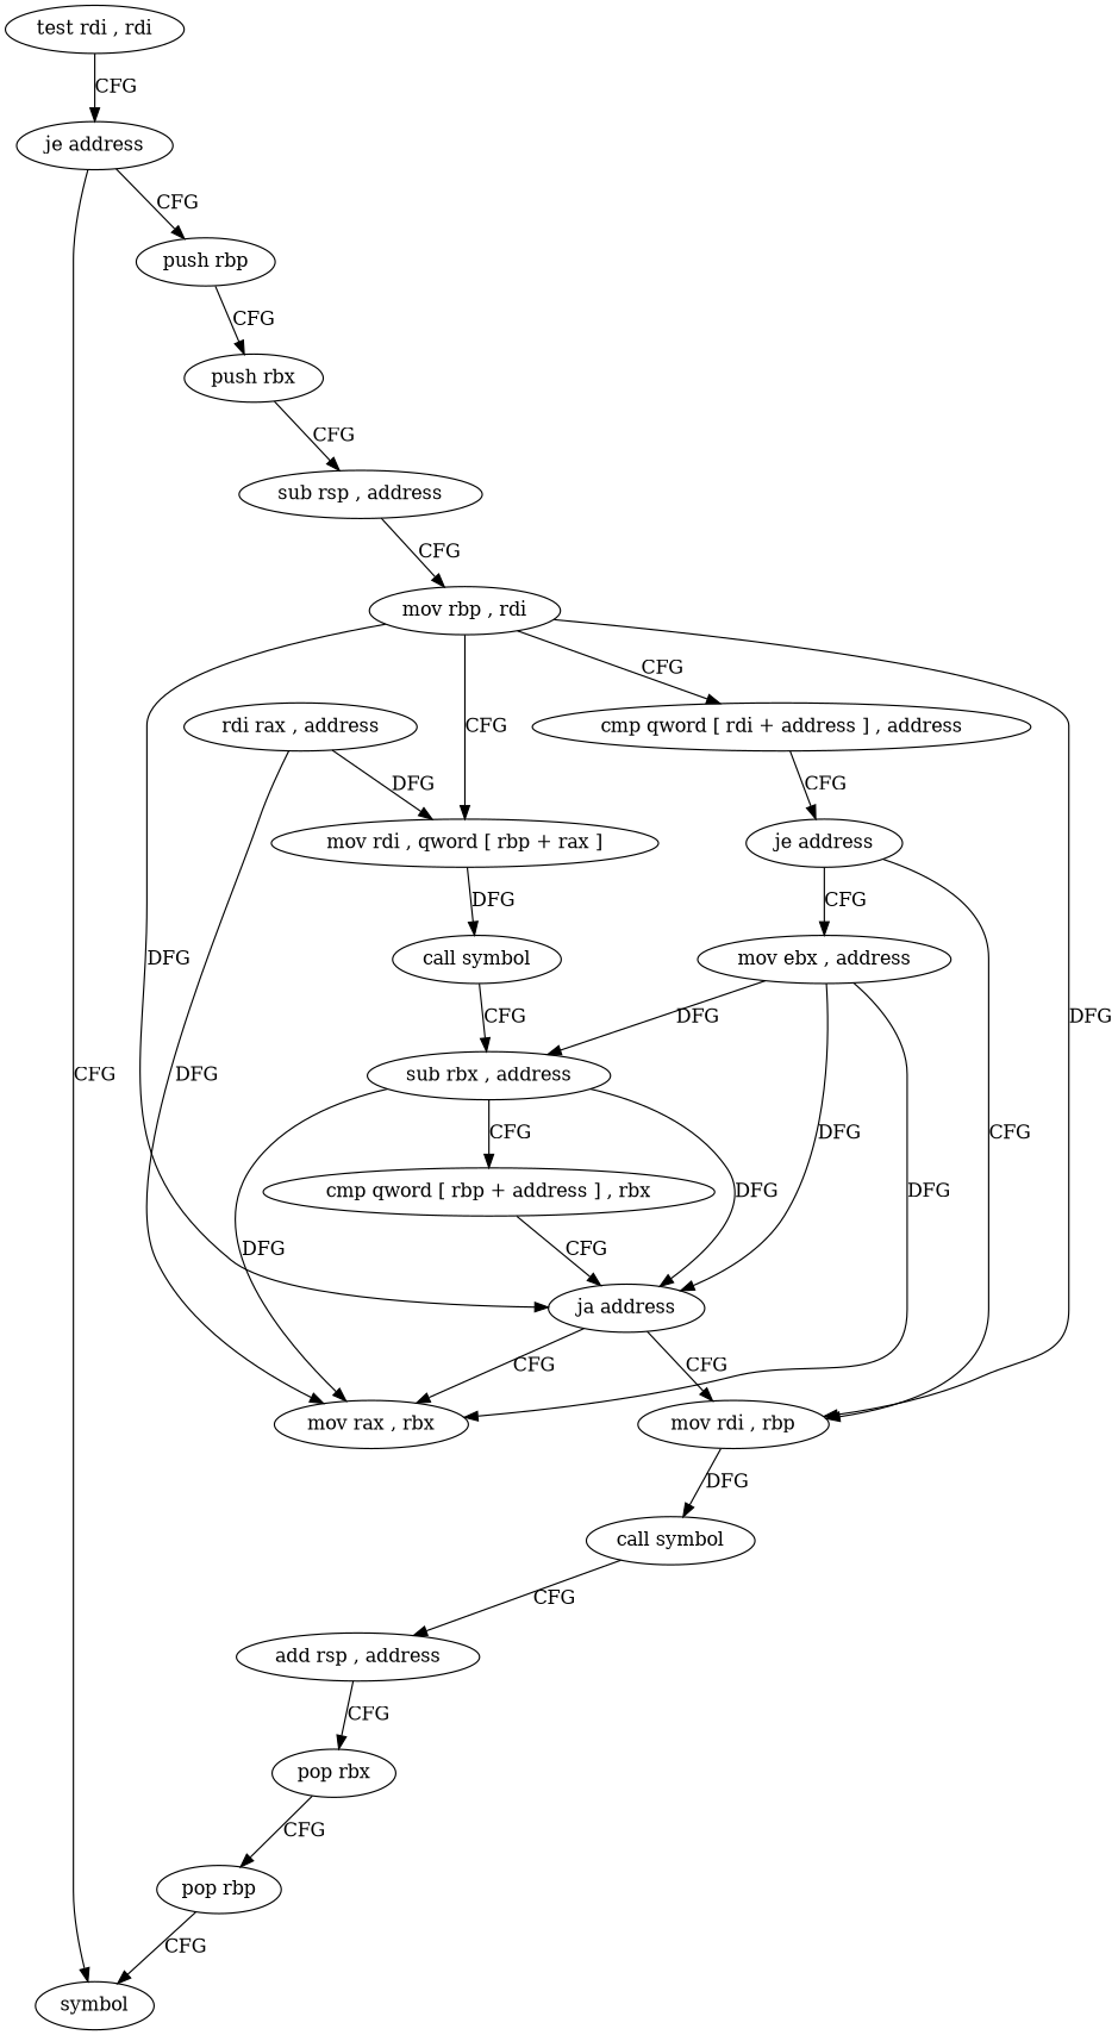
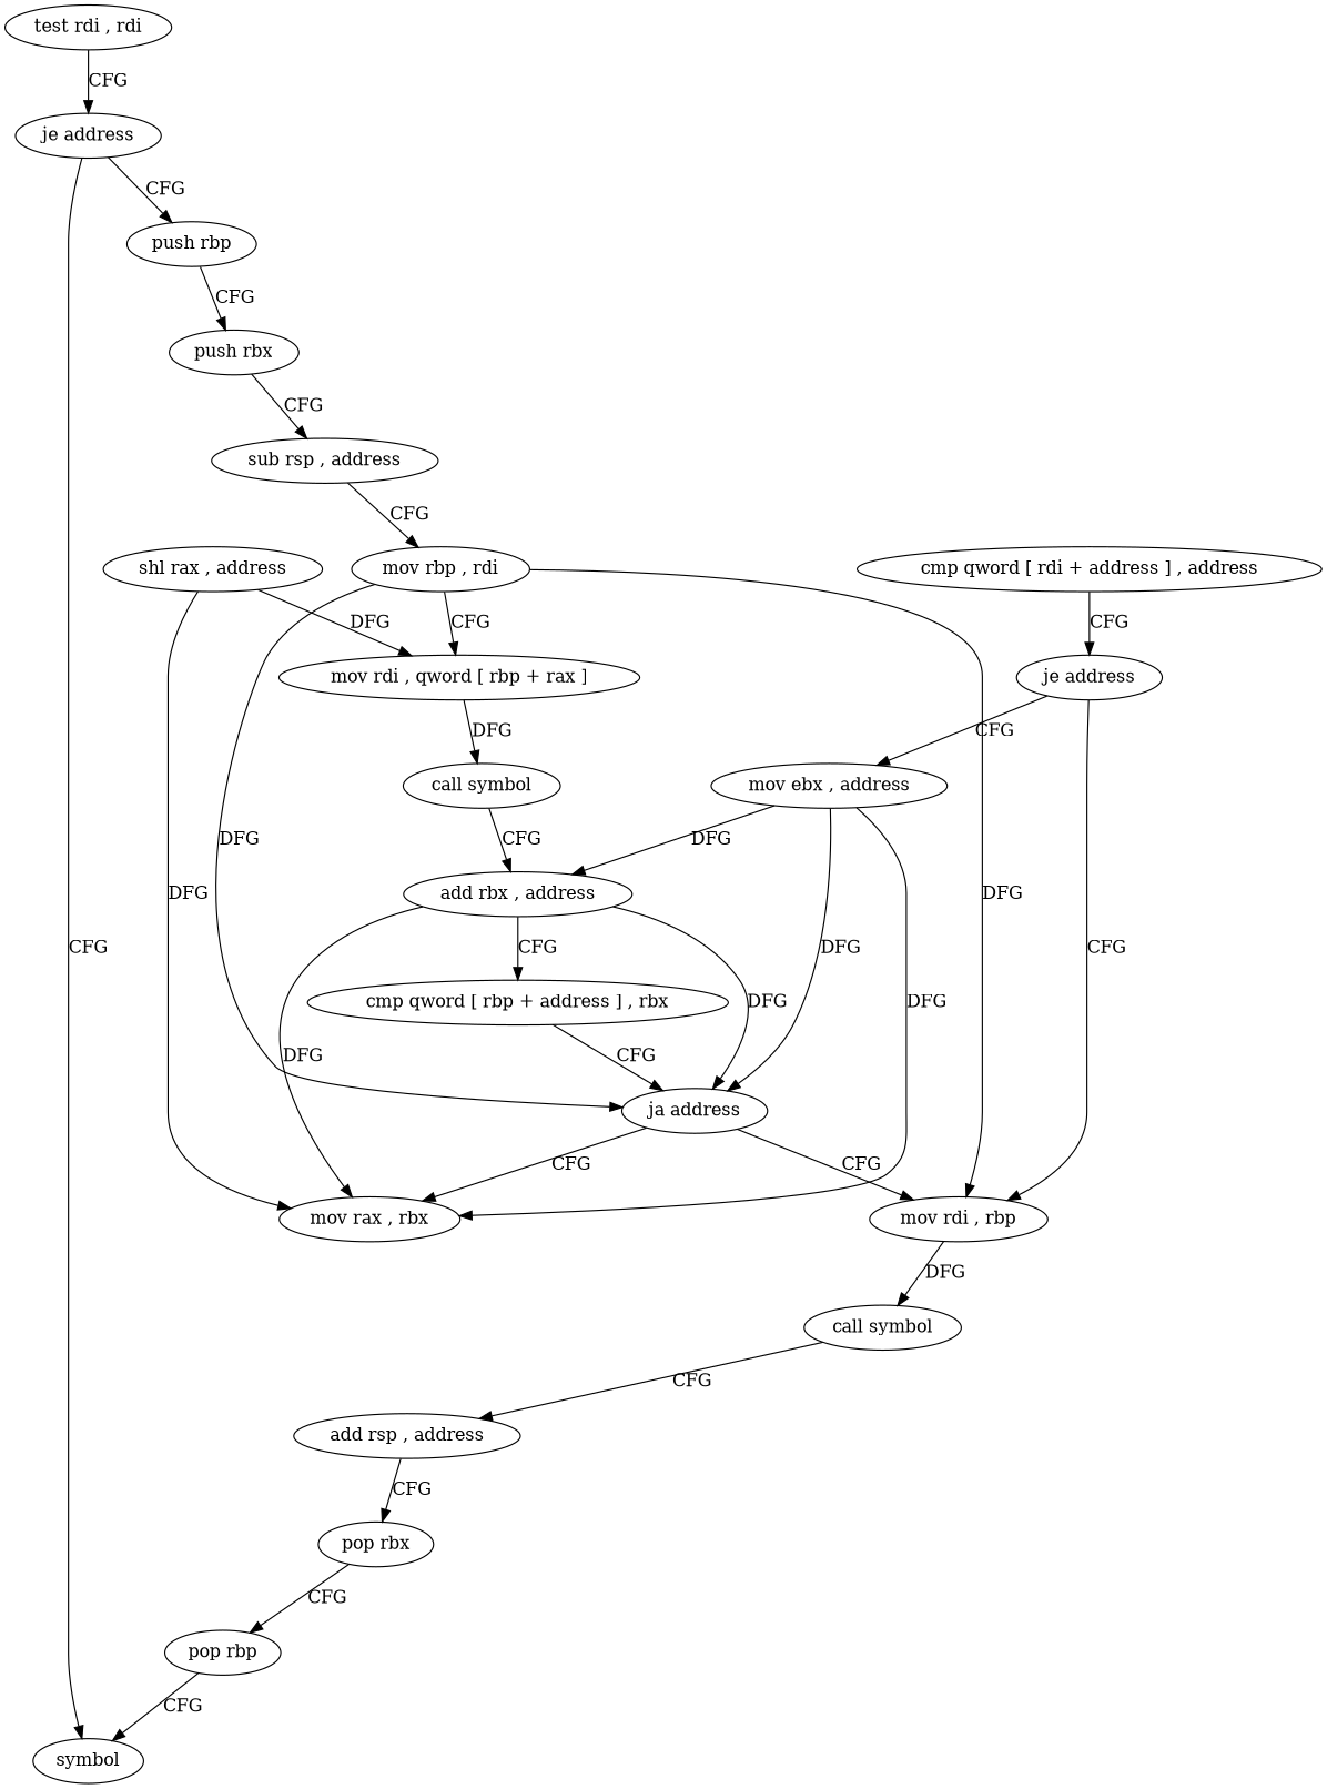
  digraph {
    n1 [label="test rdi , rdi"]
    n2 [label="je address"]
    n3 [label=symbol]
    n4 [label="push rbp"]
    n5 [label="push rbx"]
    n6 [label="sub rsp , address"]
    n7 [label="mov rbp , rdi"]
    n8 [label="cmp qword [ rdi + address ] , address"]
    n9 [label="mov rdi , rbp"]
    n10 [label="mov rdi , qword [ rbp + rax ]"]
    n11 [label="ja address"]
    n12 [label="je address"]
    n13 [label="call symbol"]
    n14 [label="call symbol"]
    n15 [label="mov rax , rbx"]
    n16 [label="mov ebx , address"]
-   n17 [label="sub rbx , address"]
+   n17 [label="add rbx , address"]
    n18 [label="add rsp , address"]
    n19 [label="cmp qword [ rbp + address ] , rbx"]
    n20 [label="pop rbx"]
    n21 [label="pop rbp"]
-   n22 [label="rdi rax , address"]
+   n22 [label="shl rax , address"]
    n1 -> n2 [label=CFG]
    n2 -> n3 [label=CFG]
    n2 -> n4 [label=CFG]
    n4 -> n5 [label=CFG]
    n5 -> n6 [label=CFG]
    n6 -> n7 [label=CFG]
-   n7 -> n8 [label=CFG]
    n7 -> n9 [label=DFG]
    n7 -> n10 [label=CFG]
    n7 -> n11 [label=DFG]
    n8 -> n12 [label=CFG]
    n9 -> n13 [label=DFG]
    n10 -> n14 [label=DFG]
    n11 -> n9 [label=CFG]
    n11 -> n15 [label=CFG]
    n12 -> n9 [label=CFG]
    n12 -> n16 [label=CFG]
    n13 -> n18 [label=CFG]
    n14 -> n17 [label=CFG]
    n16 -> n11 [label=DFG]
    n16 -> n15 [label=DFG]
    n16 -> n17 [label=DFG]
    n17 -> n11 [label=DFG]
    n17 -> n15 [label=DFG]
    n17 -> n19 [label=CFG]
    n18 -> n20 [label=CFG]
    n19 -> n11 [label=CFG]
    n20 -> n21 [label=CFG]
    n21 -> n3 [label=CFG]
    n22 -> n10 [label=DFG]
    n22 -> n15 [label=DFG]
  }
